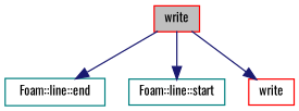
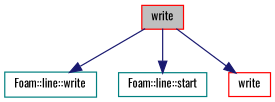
  digraph {
    rankdir=TB
    fontname=Oswald
    node [color=red fontname=Oswald fontsize=10 shape=record]
    edge [color=midnightblue fontname=Oswald fontsize=10 labelfontname=Helvetica labelfontsize=10 style=solid]
    n1 [fillcolor=grey75 fontcolor=black height=0.2 label=write style=filled width=0.4]
-   n2 [color=teal height=0.2 label="Foam::line::end" width=0.4]
+   n2 [color=teal height=0.2 label="Foam::line::write" width=0.4]
    n3 [color=teal height=0.2 label="Foam::line::start" width=0.4]
    n4 [height=0.2 label=write width=0.4]
    n1 -> n2
    n1 -> n3
    n1 -> n4
  }
